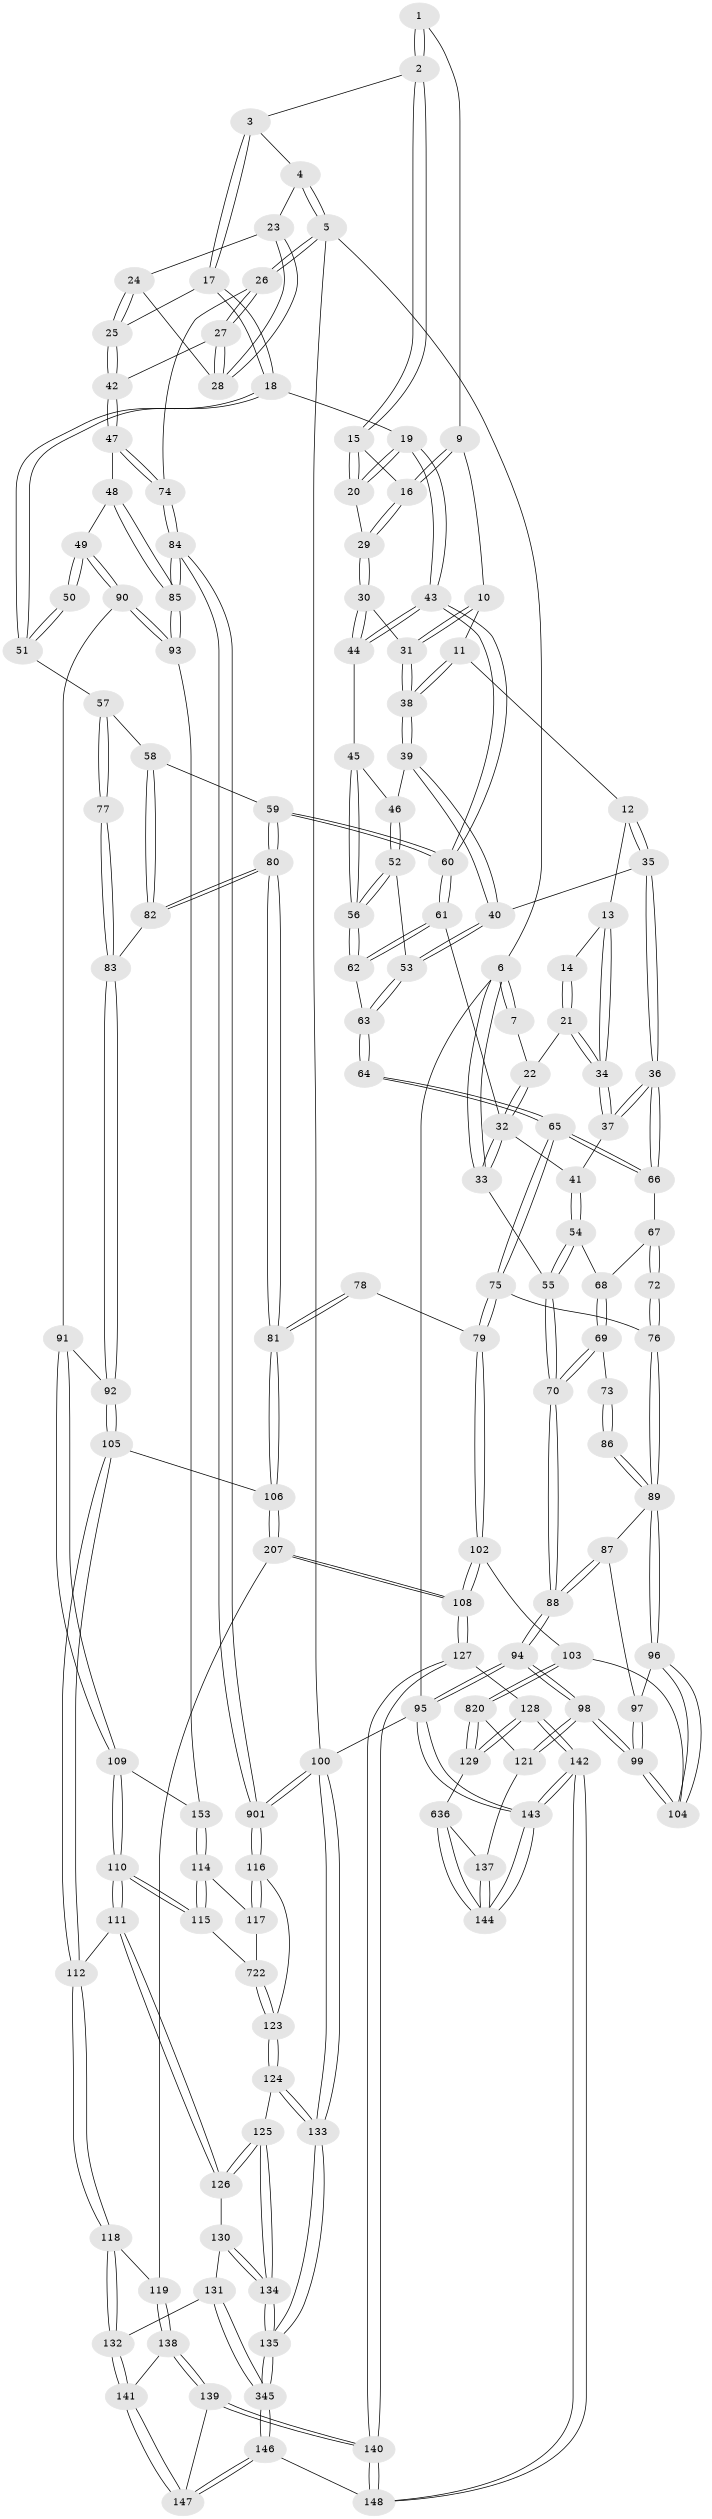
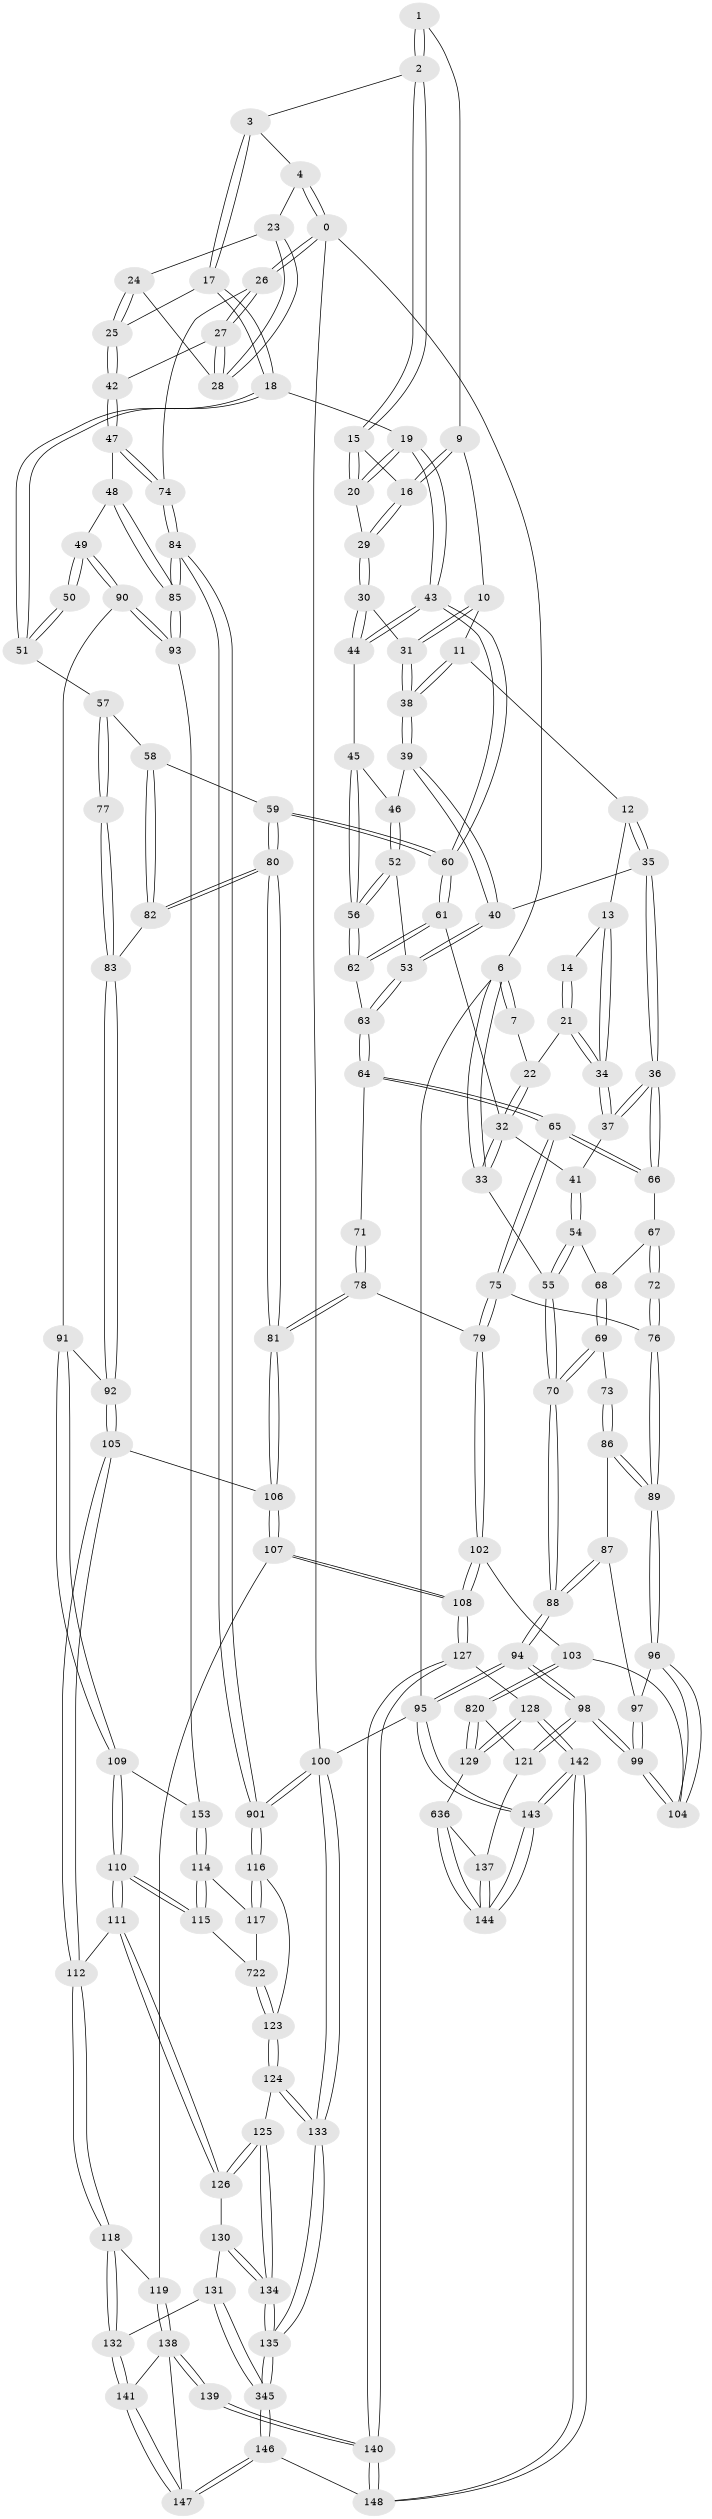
  graph {
    node [color=gray90 style=filled]
    1
    2
    9
    3
    15
    10
    16
    4
    17
    20
-   5
+   5 [label=0]
    23
    18
    25
    6
    26
    100
    24
    28
    7
    33
    95
    27
    74
    n25 [label=901]
    133
    22
    55
    143
    32
    14
    21
    11
    31
    29
    12
    38
    13
    35
    39
    34
    36
    40
    37
    30
    19
    51
    42
    43
    57
    44
    60
    41
    47
    84
    45
    54
    70
    66
    53
    67
    46
    52
    63
    68
    48
    61
    56
    62
    49
    85
    50
    90
    93
    91
    77
    83
    58
    64
    69
    88
    59
    82
    80
    81
+   71
    78
    65
    75
    76
    79
    72
    73
    86
    94
    89
    87
    102
    96
    92
    106
    103
    108
-   107 [label=207]
+   107
    105
    116
    n107 [label=153]
    97
    99
    98
    104
    109
    110
    112
    114
    121
    144
    137
    135
    117
    123
    n122 [label=820]
    127
    129
    118
    119
    138
    128
    140
    111
    115
    126
    n133 [label=722]
    130
    132
    124
    141
    139
    n139 [label=636]
    125
    134
    131
    142
    148
    n145 [label=345]
    146
    147
    1 -- 2
    1 -- 2
    1 -- 9
    2 -- 3
    2 -- 15
    2 -- 15
    9 -- 10
    9 -- 16
    9 -- 16
    3 -- 4
    3 -- 17
    3 -- 17
    15 -- 16
    15 -- 20
    15 -- 20
    10 -- 11
    10 -- 31
    10 -- 31
    16 -- 29
    16 -- 29
    4 -- 5
    4 -- 5
    4 -- 23
    17 -- 18
    17 -- 18
    17 -- 25
    20 -- 29
    5 -- 6
    5 -- 26
    5 -- 26
    5 -- 100
    23 -- 24
    23 -- 28
    23 -- 28
    18 -- 19
    18 -- 51
    18 -- 51
    25 -- 42
    25 -- 42
    6 -- 7
    6 -- 7
    6 -- 33
    6 -- 33
    6 -- 95
    26 -- 27
    26 -- 27
    26 -- 74
    100 -- n25
    100 -- n25
    100 -- 133
    100 -- 133
    24 -- 25
    24 -- 25
    24 -- 28
    7 -- 22
    33 -- 55
    95 -- 100
    95 -- 143
    95 -- 143
    27 -- 28
    27 -- 28
    27 -- 42
    74 -- 84
    74 -- 84
    n25 -- 116
    n25 -- 116
    133 -- 135
    133 -- 135
    22 -- 32
    22 -- 32
    55 -- 70
    55 -- 70
    143 -- 144
    143 -- 144
    32 -- 33
    32 -- 33
    32 -- 41
    14 -- 21
    14 -- 21
    21 -- 22
    21 -- 34
    21 -- 34
    11 -- 12
    11 -- 38
    11 -- 38
    31 -- 38
    31 -- 38
    29 -- 30
    29 -- 30
    12 -- 13
    12 -- 35
    12 -- 35
    38 -- 39
    38 -- 39
    13 -- 14
    13 -- 34
    13 -- 34
    35 -- 36
    35 -- 36
    35 -- 40
    39 -- 40
    39 -- 40
    39 -- 46
    34 -- 37
    34 -- 37
    36 -- 37
    36 -- 37
    36 -- 66
    36 -- 66
    40 -- 53
    40 -- 53
    37 -- 41
    30 -- 31
    30 -- 44
    30 -- 44
    19 -- 20
    19 -- 20
    19 -- 43
    19 -- 43
    51 -- 57
    42 -- 47
    42 -- 47
    43 -- 44
    43 -- 44
    43 -- 60
    43 -- 60
    57 -- 77
    57 -- 77
    57 -- 58
    44 -- 45
    60 -- 61
    60 -- 61
    41 -- 54
    41 -- 54
    47 -- 74
    47 -- 74
    47 -- 48
    84 -- n25
    84 -- n25
    84 -- 85
    84 -- 85
    45 -- 46
    45 -- 56
    45 -- 56
    54 -- 55
    54 -- 55
    54 -- 68
    70 -- 88
    70 -- 88
    66 -- 67
    53 -- 63
    53 -- 63
    67 -- 68
    67 -- 72
    67 -- 72
    46 -- 52
    46 -- 52
    52 -- 53
    52 -- 56
    52 -- 56
    63 -- 64
    63 -- 64
    68 -- 69
    68 -- 69
    48 -- 49
    48 -- 85
    48 -- 85
    61 -- 32
    61 -- 62
    61 -- 62
    56 -- 62
    56 -- 62
    62 -- 63
    49 -- 50
    49 -- 50
    49 -- 90
    49 -- 90
    85 -- 93
    85 -- 93
    50 -- 51
    50 -- 51
    90 -- 93
    90 -- 93
    90 -- 91
    93 -- n107
    91 -- 92
    91 -- 109
    91 -- 109
    77 -- 83
    77 -- 83
    83 -- 92
    83 -- 92
    58 -- 59
    58 -- 82
    58 -- 82
+   64 -- 71
    64 -- 65
    64 -- 65
    69 -- 70
    69 -- 70
    69 -- 73
    88 -- 94
    88 -- 94
    59 -- 60
    59 -- 60
    59 -- 80
    59 -- 80
    82 -- 83
    80 -- 82
    80 -- 82
    80 -- 81
    80 -- 81
    81 -- 106
    81 -- 106
+   71 -- 78
+   71 -- 78
    78 -- 81
    78 -- 81
    78 -- 79
    65 -- 66
    65 -- 66
    65 -- 75
    65 -- 75
    75 -- 76
    75 -- 79
    75 -- 79
    76 -- 89
    76 -- 89
    79 -- 102
    79 -- 102
    72 -- 76
    72 -- 76
    73 -- 86
    73 -- 86
    86 -- 89
    86 -- 89
-   89 -- 87
+   86 -- 87
    94 -- 95
    94 -- 95
    94 -- 98
    94 -- 98
    89 -- 96
    89 -- 96
    87 -- 88
    87 -- 88
    87 -- 97
    102 -- 103
    102 -- 108
    102 -- 108
    96 -- 97
    96 -- 104
    96 -- 104
    92 -- 105
    92 -- 105
    106 -- 107
    106 -- 107
    103 -- 104
    103 -- n122
    103 -- n122
    108 -- 127
    108 -- 127
    107 -- 108
    107 -- 108
    107 -- 119
    105 -- 106
    105 -- 112
    105 -- 112
    116 -- 117
    116 -- 117
    116 -- 123
    n107 -- 114
    n107 -- 114
    97 -- 99
    97 -- 99
    99 -- 104
    99 -- 104
    98 -- 99
    98 -- 99
    98 -- 121
    98 -- 121
    109 -- n107
    109 -- 110
    109 -- 110
    110 -- 111
    110 -- 111
    110 -- 115
    110 -- 115
    112 -- 118
    112 -- 118
    114 -- 117
    114 -- 115
    114 -- 115
    121 -- 137
    137 -- 144
    137 -- 144
    135 -- n145
    135 -- n145
    117 -- n133
    123 -- 124
    123 -- 124
    n122 -- 121
    n122 -- 129
    n122 -- 129
    127 -- 128
    127 -- 140
    127 -- 140
    129 -- n139
    118 -- 119
    118 -- 132
    118 -- 132
    119 -- 138
    119 -- 138
    138 -- 141
    138 -- 139
    138 -- 139
    128 -- 129
    128 -- 129
    128 -- 142
    128 -- 142
    140 -- 148
    140 -- 148
    111 -- 112
    111 -- 126
    111 -- 126
    115 -- n133
    126 -- 130
    n133 -- 123
    n133 -- 123
    130 -- 134
    130 -- 134
    130 -- 131
    132 -- 141
    132 -- 141
    124 -- 133
    124 -- 133
    124 -- 125
    141 -- 147
    141 -- 147
    139 -- 140
    139 -- 140
-   139 -- 147
+   138 -- 147
    n139 -- 144
    n139 -- 144
    n139 -- 137
    125 -- 126
    125 -- 126
    125 -- 134
    125 -- 134
    134 -- 135
    134 -- 135
    131 -- 132
    131 -- n145
    131 -- n145
    142 -- 143
    142 -- 143
    142 -- 148
    142 -- 148
    n145 -- 146
    n145 -- 146
    146 -- 148
    146 -- 147
    146 -- 147
  }
